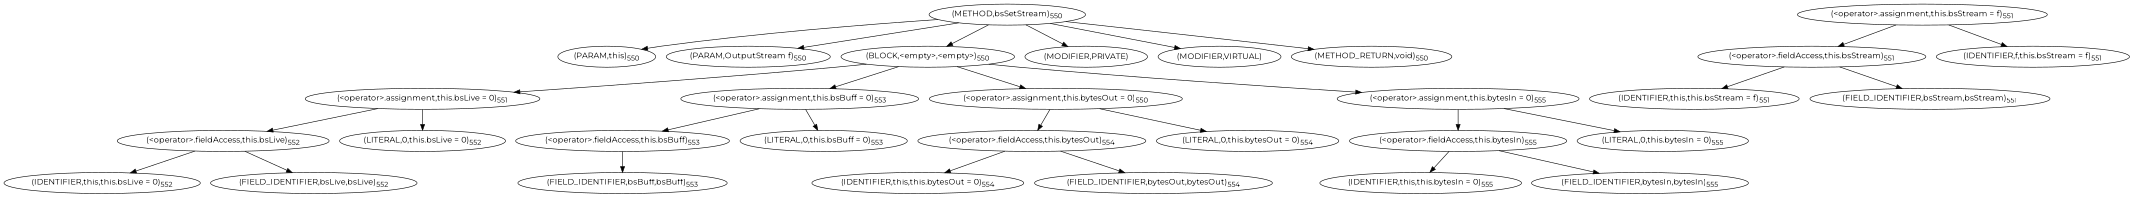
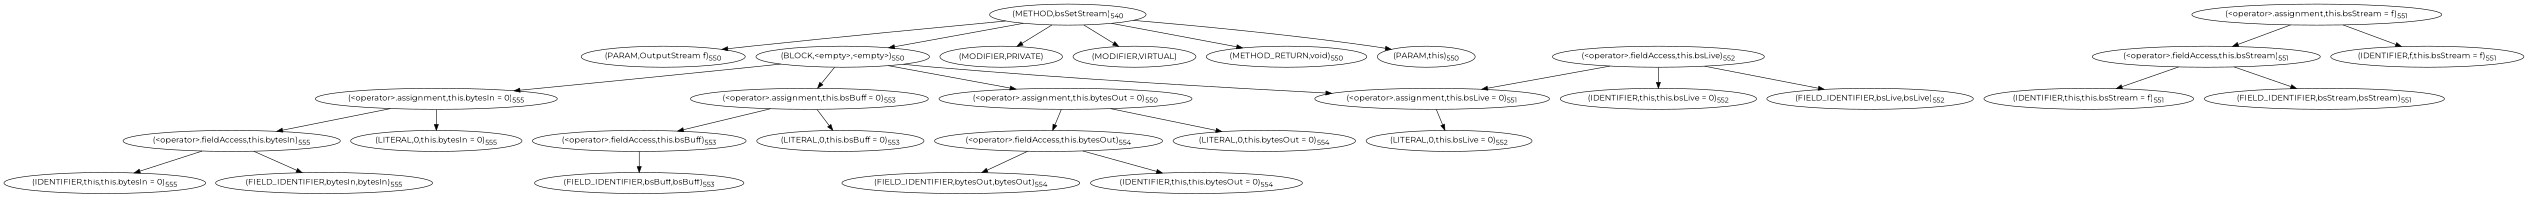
  digraph {
    fontname=Montserrat
    node [fontname=Montserrat]
    edge [fontname=Montserrat]
-   n1 [label=<(METHOD,bsSetStream)<SUB>550</SUB>>]
+   n1 [label=<(METHOD,bsSetStream)<SUB>540</SUB>>]
    n2 [label=<(PARAM,this)<SUB>550</SUB>>]
    n3 [label=<(PARAM,OutputStream f)<SUB>550</SUB>>]
    n4 [label=<(BLOCK,&lt;empty&gt;,&lt;empty&gt;)<SUB>550</SUB>>]
    n5 [label=<(MODIFIER,PRIVATE)>]
    n6 [label=<(MODIFIER,VIRTUAL)>]
    n7 [label=<(METHOD_RETURN,void)<SUB>550</SUB>>]
    n8 [label=<(&lt;operator&gt;.assignment,this.bsLive = 0)<SUB>551</SUB>>]
    n9 [label=<(&lt;operator&gt;.assignment,this.bsBuff = 0)<SUB>553</SUB>>]
    n10 [label=<(&lt;operator&gt;.assignment,this.bytesOut = 0)<SUB>550</SUB>>]
    n11 [label=<(&lt;operator&gt;.assignment,this.bytesIn = 0)<SUB>555</SUB>>]
    n12 [label=<(&lt;operator&gt;.assignment,this.bsStream = f)<SUB>551</SUB>>]
    n13 [label=<(&lt;operator&gt;.fieldAccess,this.bsStream)<SUB>551</SUB>>]
    n14 [label=<(IDENTIFIER,f,this.bsStream = f)<SUB>551</SUB>>]
    n15 [label=<(&lt;operator&gt;.fieldAccess,this.bsLive)<SUB>552</SUB>>]
    n16 [label=<(LITERAL,0,this.bsLive = 0)<SUB>552</SUB>>]
    n17 [label=<(&lt;operator&gt;.fieldAccess,this.bsBuff)<SUB>553</SUB>>]
    n18 [label=<(LITERAL,0,this.bsBuff = 0)<SUB>553</SUB>>]
    n19 [label=<(&lt;operator&gt;.fieldAccess,this.bytesOut)<SUB>554</SUB>>]
    n20 [label=<(LITERAL,0,this.bytesOut = 0)<SUB>554</SUB>>]
    n21 [label=<(&lt;operator&gt;.fieldAccess,this.bytesIn)<SUB>555</SUB>>]
    n22 [label=<(LITERAL,0,this.bytesIn = 0)<SUB>555</SUB>>]
    n23 [label=<(IDENTIFIER,this,this.bsStream = f)<SUB>551</SUB>>]
    n24 [label=<(FIELD_IDENTIFIER,bsStream,bsStream)<SUB>551</SUB>>]
    n25 [label=<(IDENTIFIER,this,this.bsLive = 0)<SUB>552</SUB>>]
    n26 [label=<(FIELD_IDENTIFIER,bsLive,bsLive)<SUB>552</SUB>>]
    n27 [label=<(FIELD_IDENTIFIER,bsBuff,bsBuff)<SUB>553</SUB>>]
    n28 [label=<(IDENTIFIER,this,this.bytesOut = 0)<SUB>554</SUB>>]
    n29 [label=<(FIELD_IDENTIFIER,bytesOut,bytesOut)<SUB>554</SUB>>]
    n30 [label=<(IDENTIFIER,this,this.bytesIn = 0)<SUB>555</SUB>>]
    n31 [label=<(FIELD_IDENTIFIER,bytesIn,bytesIn)<SUB>555</SUB>>]
    n1 -> n2
    n1 -> n3
    n1 -> n4
    n1 -> n5
    n1 -> n6
    n1 -> n7
    n4 -> n8
    n4 -> n9
    n4 -> n10
    n4 -> n11
-   n8 -> n15
+   n15 -> n8
    n8 -> n16
    n9 -> n17
    n9 -> n18
    n10 -> n19
    n10 -> n20
    n11 -> n21
    n11 -> n22
    n12 -> n13
    n12 -> n14
    n13 -> n23
    n13 -> n24
    n15 -> n25
    n15 -> n26
    n17 -> n27
    n19 -> n28
    n19 -> n29
    n21 -> n30
    n21 -> n31
  }
